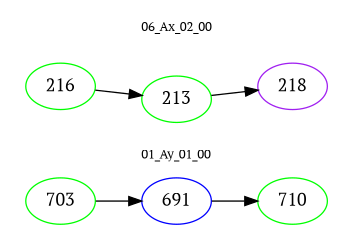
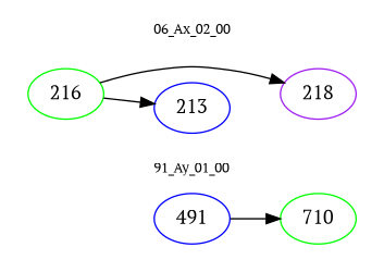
  digraph {
    fontname="PT Serif"
    rankdir=LR
    node [color=green fontname="PT Serif"]
    edge [color=black fontname="PT Serif"]
-   n1 [label=703]
-   n2 [color=blue label=691]
+   n2 [color=blue label=491]
    n3 [label=710]
    n4 [label=216]
-   n5 [label=213]
+   n5 [color=blue label=213]
    n6 [color=purple label=218]
    subgraph cluster_1 {
      color=white
      fontsize=10
-     label="01_Ay_01_00"
-     n1
+     label="91_Ay_01_00"
      n2
      n3
    }
    subgraph cluster_2 {
      color=white
      fontsize=10
      label="06_Ax_02_00"
      n4
      n5
      n6
    }
-   n1 -> n2
    n2 -> n3
    n4 -> n5
-   n5 -> n6
+   n4 -> n6
  }
